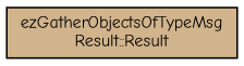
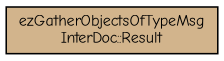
  digraph {
    rankdir=LR
    fontname="Comic Neue"
-   n1 [color=black fillcolor=tan fontname="Comic Neue" fontsize=10 height=0.2 label="ezGatherObjectsOfTypeMsg\lResult::Result" shape=record style=filled width=0.4]
+   n1 [color=black fillcolor=tan fontname="Comic Neue" fontsize=10 height=0.2 label="ezGatherObjectsOfTypeMsg\lInterDoc::Result" shape=record style=filled width=0.4]
  }
